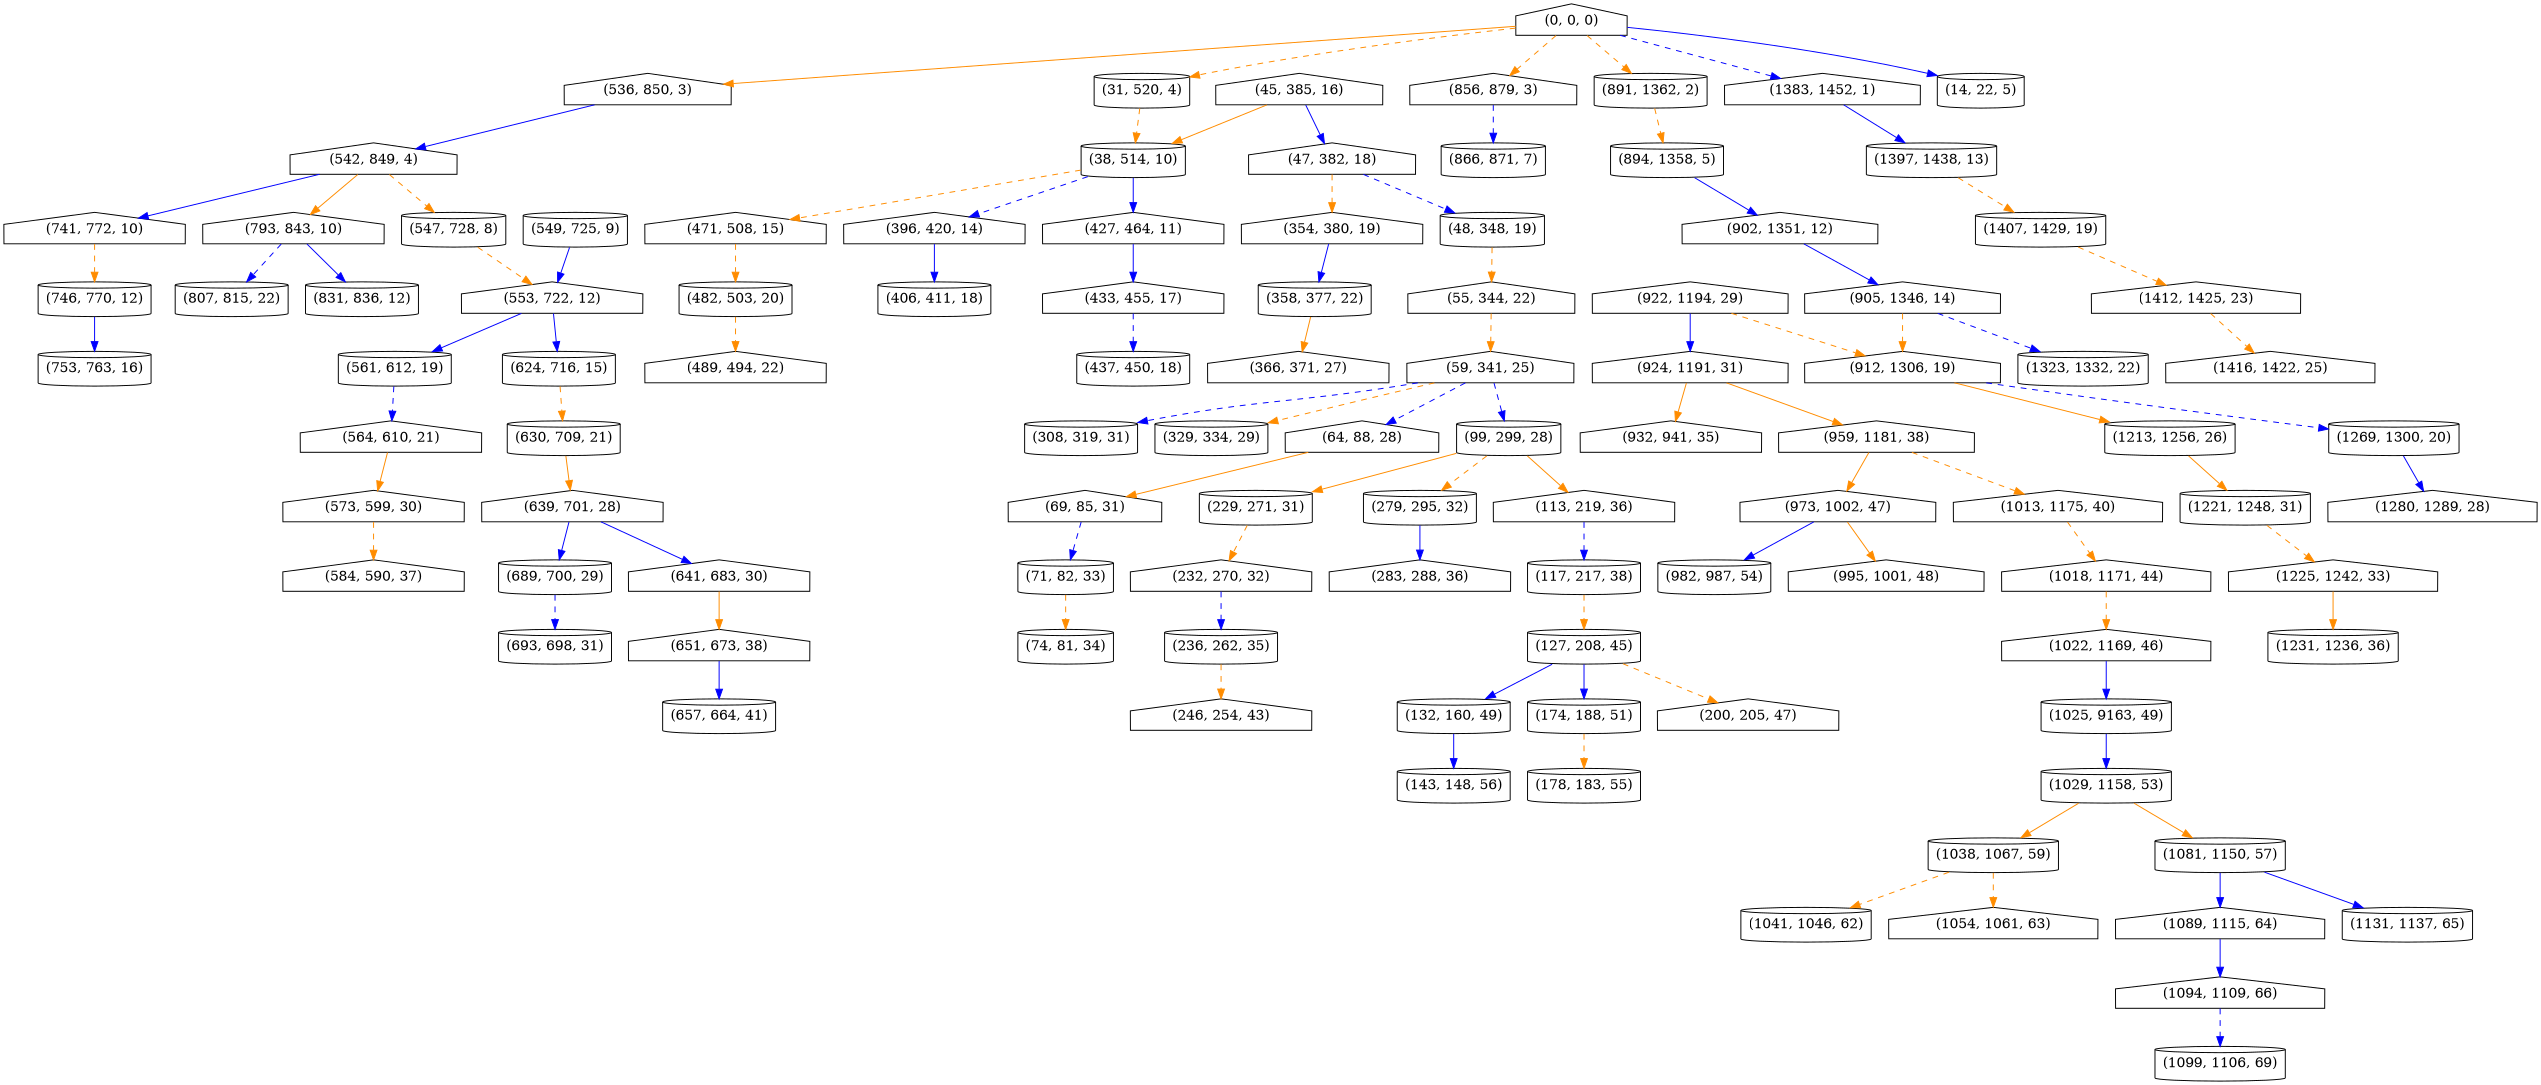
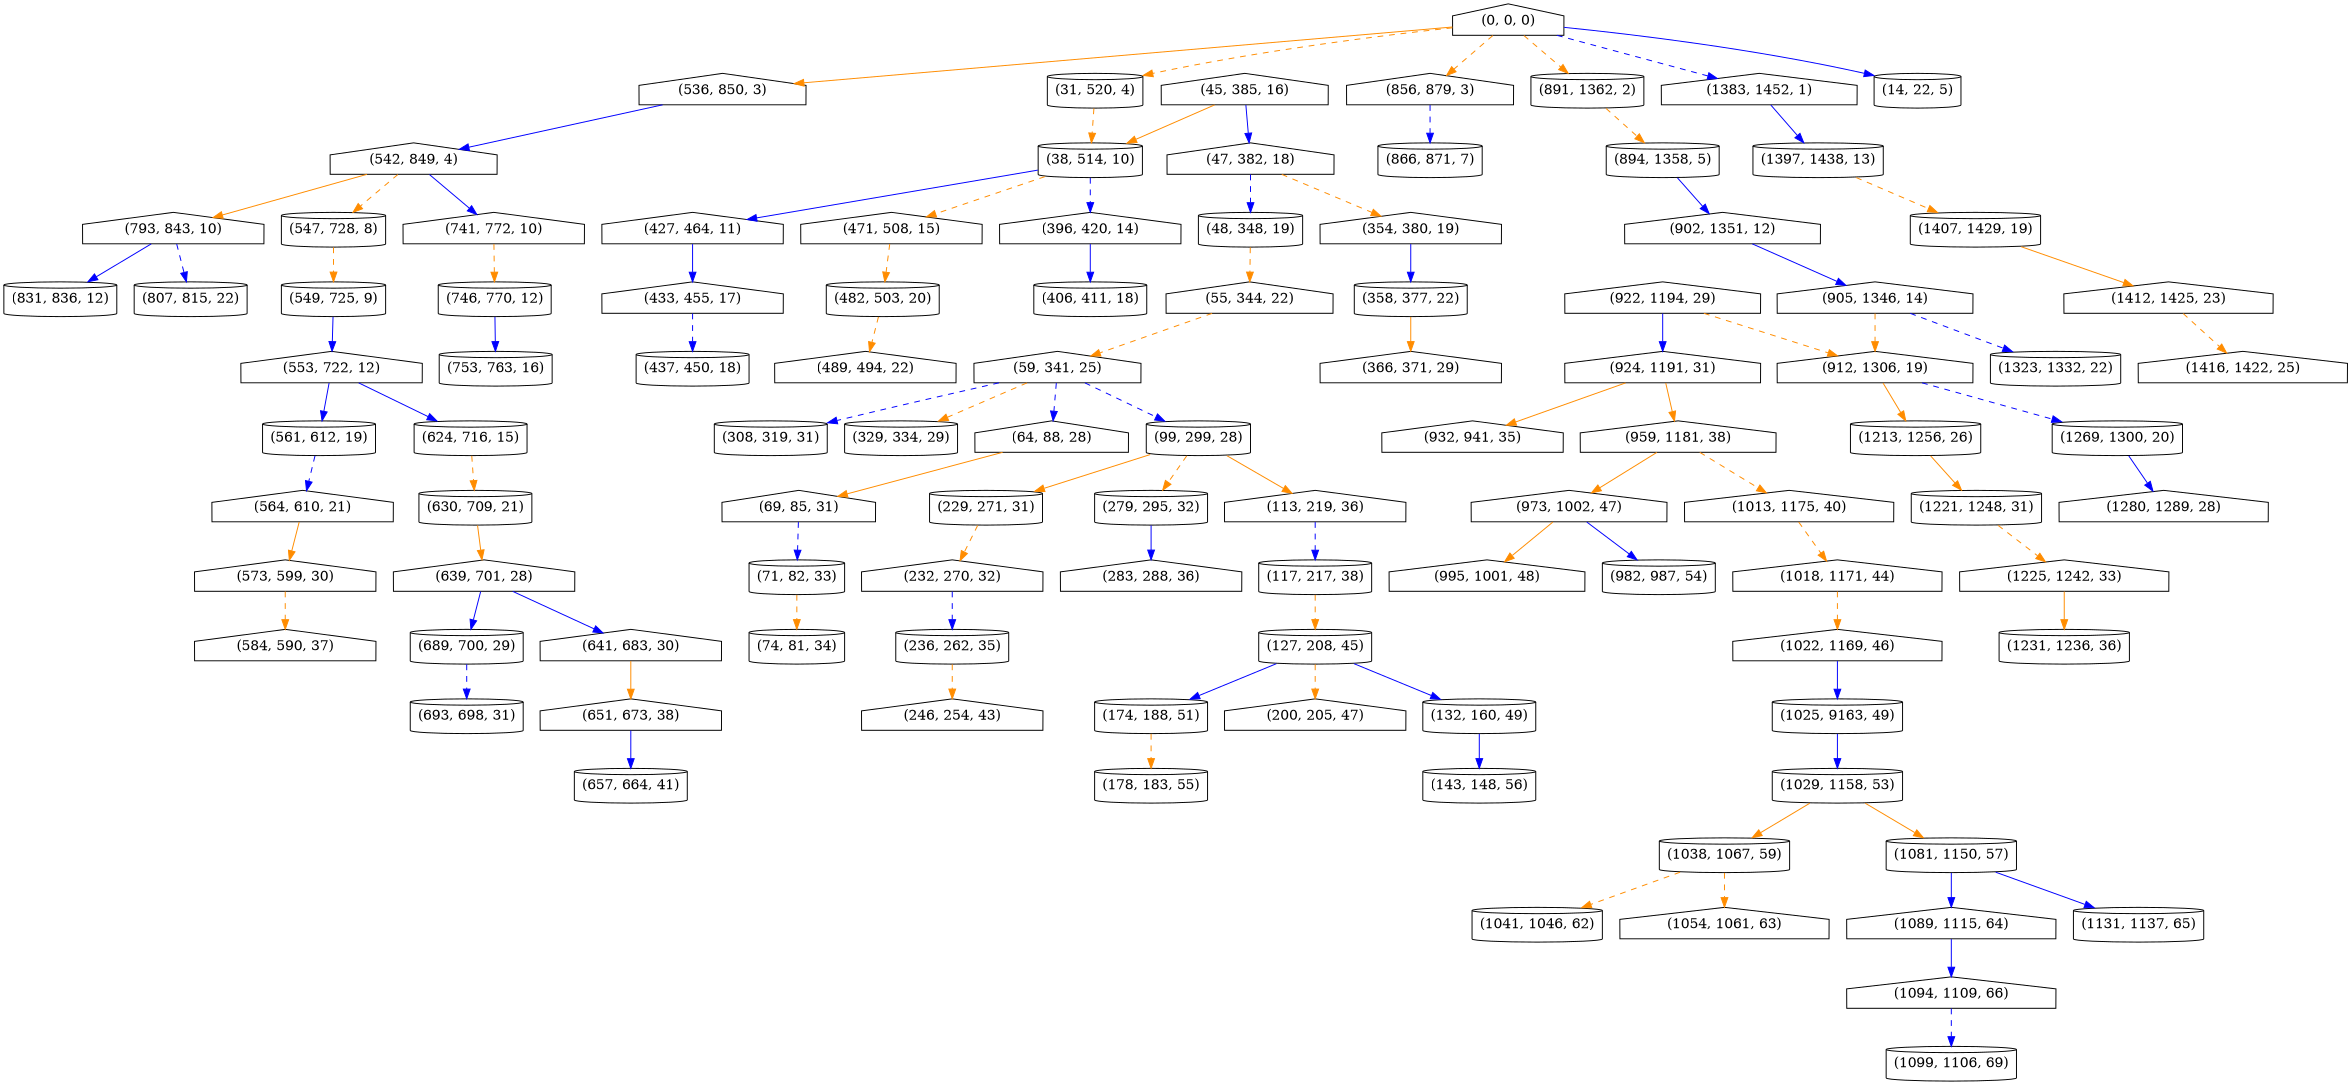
  digraph {
    node [shape=cylinder]
    edge [color=darkorange style=dashed]
    "(14, 22, 5)"
    "(0, 0, 0)" [shape=house]
    "(31, 520, 4)"
    "(536, 850, 3)" [shape=house]
    "(856, 879, 3)" [shape=house]
    "(891, 1362, 2)"
    "(1383, 1452, 1)" [shape=house]
    "(38, 514, 10)"
    "(542, 849, 4)" [shape=house]
    "(866, 871, 7)"
    "(894, 1358, 5)"
    "(1397, 1438, 13)"
    "(396, 420, 14)" [shape=house]
    "(427, 464, 11)" [shape=house]
    "(471, 508, 15)" [shape=house]
    "(45, 385, 16)" [shape=house]
    "(47, 382, 18)" [shape=house]
    "(406, 411, 18)"
    "(433, 455, 17)" [shape=house]
    "(482, 503, 20)"
    "(48, 348, 19)"
    "(354, 380, 19)" [shape=house]
    "(55, 344, 22)" [shape=house]
    "(358, 377, 22)"
    "(59, 341, 25)" [shape=house]
    "(64, 88, 28)" [shape=house]
    "(99, 299, 28)"
    "(308, 319, 31)"
    "(329, 334, 29)"
    "(69, 85, 31)" [shape=house]
    "(113, 219, 36)" [shape=house]
    "(229, 271, 31)"
    "(279, 295, 32)"
    "(71, 82, 33)"
    "(74, 81, 34)"
    "(117, 217, 38)"
    "(232, 270, 32)" [shape=house]
    "(283, 288, 36)" [shape=house]
    "(127, 208, 45)"
    "(132, 160, 49)"
    "(174, 188, 51)"
    "(200, 205, 47)" [shape=house]
    "(143, 148, 56)"
    "(178, 183, 55)"
    "(236, 262, 35)"
    "(246, 254, 43)" [shape=house]
-   "(366, 371, 27)" [shape=house]
+   "(366, 371, 27)" [shape=house label="(366, 371, 29)"]
    "(437, 450, 18)"
    "(489, 494, 22)" [shape=house]
    "(547, 728, 8)"
    "(741, 772, 10)" [shape=house]
    "(793, 843, 10)" [shape=house]
    "(549, 725, 9)"
    "(746, 770, 12)"
    "(807, 815, 22)"
    "(831, 836, 12)"
    "(553, 722, 12)" [shape=house]
    "(561, 612, 19)"
    "(624, 716, 15)"
    "(564, 610, 21)" [shape=house]
    "(630, 709, 21)"
    "(573, 599, 30)" [shape=house]
    "(584, 590, 37)" [shape=house]
    "(639, 701, 28)" [shape=house]
    "(641, 683, 30)" [shape=house]
    "(689, 700, 29)"
    "(651, 673, 38)" [shape=house]
    "(693, 698, 31)"
    "(657, 664, 41)"
    "(753, 763, 16)"
    "(902, 1351, 12)" [shape=house]
    "(905, 1346, 14)" [shape=house]
    "(912, 1306, 19)" [shape=house]
    "(1323, 1332, 22)"
    "(1213, 1256, 26)"
    "(1269, 1300, 20)"
    "(922, 1194, 29)" [shape=house]
    "(924, 1191, 31)" [shape=house]
    "(1221, 1248, 31)"
    "(1280, 1289, 28)" [shape=house]
    "(932, 941, 35)" [shape=house]
    "(959, 1181, 38)" [shape=house]
    "(973, 1002, 47)" [shape=house]
    "(1013, 1175, 40)" [shape=house]
    "(982, 987, 54)"
    "(995, 1001, 48)" [shape=house]
    "(1018, 1171, 44)" [shape=house]
    "(1022, 1169, 46)" [shape=house]
    n89 [label="(1025, 9163, 49)"]
    "(1029, 1158, 53)"
    "(1038, 1067, 59)"
    "(1081, 1150, 57)"
    "(1041, 1046, 62)"
    "(1054, 1061, 63)" [shape=house]
    "(1089, 1115, 64)" [shape=house]
    "(1131, 1137, 65)"
    "(1094, 1109, 66)" [shape=house]
    "(1099, 1106, 69)"
    "(1225, 1242, 33)" [shape=house]
    "(1231, 1236, 36)"
    "(1407, 1429, 19)"
    "(1412, 1425, 23)" [shape=house]
    "(1416, 1422, 25)" [shape=house]
    "(0, 0, 0)" -> "(14, 22, 5)" [color=blue style=solid]
    "(0, 0, 0)" -> "(31, 520, 4)"
    "(0, 0, 0)" -> "(536, 850, 3)" [style=solid]
    "(0, 0, 0)" -> "(856, 879, 3)"
    "(0, 0, 0)" -> "(891, 1362, 2)"
    "(0, 0, 0)" -> "(1383, 1452, 1)" [color=blue]
    "(31, 520, 4)" -> "(38, 514, 10)"
    "(536, 850, 3)" -> "(542, 849, 4)" [color=blue style=solid]
    "(856, 879, 3)" -> "(866, 871, 7)" [color=blue]
    "(891, 1362, 2)" -> "(894, 1358, 5)"
    "(1383, 1452, 1)" -> "(1397, 1438, 13)" [color=blue style=solid]
    "(38, 514, 10)" -> "(396, 420, 14)" [color=blue]
    "(38, 514, 10)" -> "(427, 464, 11)" [color=blue style=solid]
    "(38, 514, 10)" -> "(471, 508, 15)"
    "(542, 849, 4)" -> "(547, 728, 8)"
    "(542, 849, 4)" -> "(741, 772, 10)" [color=blue style=solid]
    "(542, 849, 4)" -> "(793, 843, 10)" [style=solid]
    "(894, 1358, 5)" -> "(902, 1351, 12)" [color=blue style=solid]
    "(1397, 1438, 13)" -> "(1407, 1429, 19)"
    "(396, 420, 14)" -> "(406, 411, 18)" [color=blue style=solid]
    "(427, 464, 11)" -> "(433, 455, 17)" [color=blue style=solid]
    "(471, 508, 15)" -> "(482, 503, 20)"
    "(45, 385, 16)" -> "(38, 514, 10)" [style=solid]
    "(45, 385, 16)" -> "(47, 382, 18)" [color=blue style=solid]
    "(47, 382, 18)" -> "(48, 348, 19)" [color=blue]
    "(47, 382, 18)" -> "(354, 380, 19)"
    "(433, 455, 17)" -> "(437, 450, 18)" [color=blue]
    "(482, 503, 20)" -> "(489, 494, 22)"
    "(48, 348, 19)" -> "(55, 344, 22)"
    "(354, 380, 19)" -> "(358, 377, 22)" [color=blue style=solid]
    "(55, 344, 22)" -> "(59, 341, 25)"
    "(358, 377, 22)" -> "(366, 371, 27)" [style=solid]
    "(59, 341, 25)" -> "(64, 88, 28)" [color=blue]
    "(59, 341, 25)" -> "(99, 299, 28)" [color=blue]
    "(59, 341, 25)" -> "(308, 319, 31)" [color=blue]
    "(59, 341, 25)" -> "(329, 334, 29)"
    "(64, 88, 28)" -> "(69, 85, 31)" [style=solid]
    "(99, 299, 28)" -> "(113, 219, 36)" [style=solid]
    "(99, 299, 28)" -> "(229, 271, 31)" [style=solid]
    "(99, 299, 28)" -> "(279, 295, 32)"
    "(69, 85, 31)" -> "(71, 82, 33)" [color=blue]
    "(113, 219, 36)" -> "(117, 217, 38)" [color=blue]
    "(229, 271, 31)" -> "(232, 270, 32)"
    "(279, 295, 32)" -> "(283, 288, 36)" [color=blue style=solid]
    "(71, 82, 33)" -> "(74, 81, 34)"
    "(117, 217, 38)" -> "(127, 208, 45)"
    "(232, 270, 32)" -> "(236, 262, 35)" [color=blue]
    "(127, 208, 45)" -> "(132, 160, 49)" [color=blue style=solid]
    "(127, 208, 45)" -> "(174, 188, 51)" [color=blue style=solid]
    "(127, 208, 45)" -> "(200, 205, 47)"
    "(132, 160, 49)" -> "(143, 148, 56)" [color=blue style=solid]
    "(174, 188, 51)" -> "(178, 183, 55)"
    "(236, 262, 35)" -> "(246, 254, 43)"
-   "(547, 728, 8)" -> "(553, 722, 12)"
+   "(547, 728, 8)" -> "(549, 725, 9)"
    "(741, 772, 10)" -> "(746, 770, 12)"
    "(793, 843, 10)" -> "(807, 815, 22)" [color=blue]
    "(793, 843, 10)" -> "(831, 836, 12)" [color=blue style=solid]
    "(549, 725, 9)" -> "(553, 722, 12)" [color=blue style=solid]
    "(746, 770, 12)" -> "(753, 763, 16)" [color=blue style=solid]
    "(553, 722, 12)" -> "(561, 612, 19)" [color=blue style=solid]
    "(553, 722, 12)" -> "(624, 716, 15)" [color=blue style=solid]
    "(561, 612, 19)" -> "(564, 610, 21)" [color=blue]
    "(624, 716, 15)" -> "(630, 709, 21)"
    "(564, 610, 21)" -> "(573, 599, 30)" [style=solid]
    "(630, 709, 21)" -> "(639, 701, 28)" [style=solid]
    "(573, 599, 30)" -> "(584, 590, 37)"
    "(639, 701, 28)" -> "(641, 683, 30)" [color=blue style=solid]
    "(639, 701, 28)" -> "(689, 700, 29)" [color=blue style=solid]
    "(641, 683, 30)" -> "(651, 673, 38)" [style=solid]
    "(689, 700, 29)" -> "(693, 698, 31)" [color=blue]
    "(651, 673, 38)" -> "(657, 664, 41)" [color=blue style=solid]
    "(902, 1351, 12)" -> "(905, 1346, 14)" [color=blue style=solid]
    "(905, 1346, 14)" -> "(912, 1306, 19)"
    "(905, 1346, 14)" -> "(1323, 1332, 22)" [color=blue]
    "(912, 1306, 19)" -> "(1213, 1256, 26)" [style=solid]
    "(912, 1306, 19)" -> "(1269, 1300, 20)" [color=blue]
    "(1213, 1256, 26)" -> "(1221, 1248, 31)" [style=solid]
    "(1269, 1300, 20)" -> "(1280, 1289, 28)" [color=blue style=solid]
    "(922, 1194, 29)" -> "(912, 1306, 19)"
    "(922, 1194, 29)" -> "(924, 1191, 31)" [color=blue style=solid]
    "(924, 1191, 31)" -> "(932, 941, 35)" [style=solid]
    "(924, 1191, 31)" -> "(959, 1181, 38)" [style=solid]
    "(1221, 1248, 31)" -> "(1225, 1242, 33)"
    "(959, 1181, 38)" -> "(973, 1002, 47)" [style=solid]
    "(959, 1181, 38)" -> "(1013, 1175, 40)"
    "(973, 1002, 47)" -> "(982, 987, 54)" [color=blue style=solid]
    "(973, 1002, 47)" -> "(995, 1001, 48)" [style=solid]
    "(1013, 1175, 40)" -> "(1018, 1171, 44)"
    "(1018, 1171, 44)" -> "(1022, 1169, 46)"
    "(1022, 1169, 46)" -> n89 [color=blue style=solid]
    n89 -> "(1029, 1158, 53)" [color=blue style=solid]
    "(1029, 1158, 53)" -> "(1038, 1067, 59)" [style=solid]
    "(1029, 1158, 53)" -> "(1081, 1150, 57)" [style=solid]
    "(1038, 1067, 59)" -> "(1041, 1046, 62)"
    "(1038, 1067, 59)" -> "(1054, 1061, 63)"
    "(1081, 1150, 57)" -> "(1089, 1115, 64)" [color=blue style=solid]
    "(1081, 1150, 57)" -> "(1131, 1137, 65)" [color=blue style=solid]
    "(1089, 1115, 64)" -> "(1094, 1109, 66)" [color=blue style=solid]
    "(1094, 1109, 66)" -> "(1099, 1106, 69)" [color=blue]
    "(1225, 1242, 33)" -> "(1231, 1236, 36)" [style=solid]
-   "(1407, 1429, 19)" -> "(1412, 1425, 23)"
+   "(1407, 1429, 19)" -> "(1412, 1425, 23)" [style=solid]
    "(1412, 1425, 23)" -> "(1416, 1422, 25)"
  }
